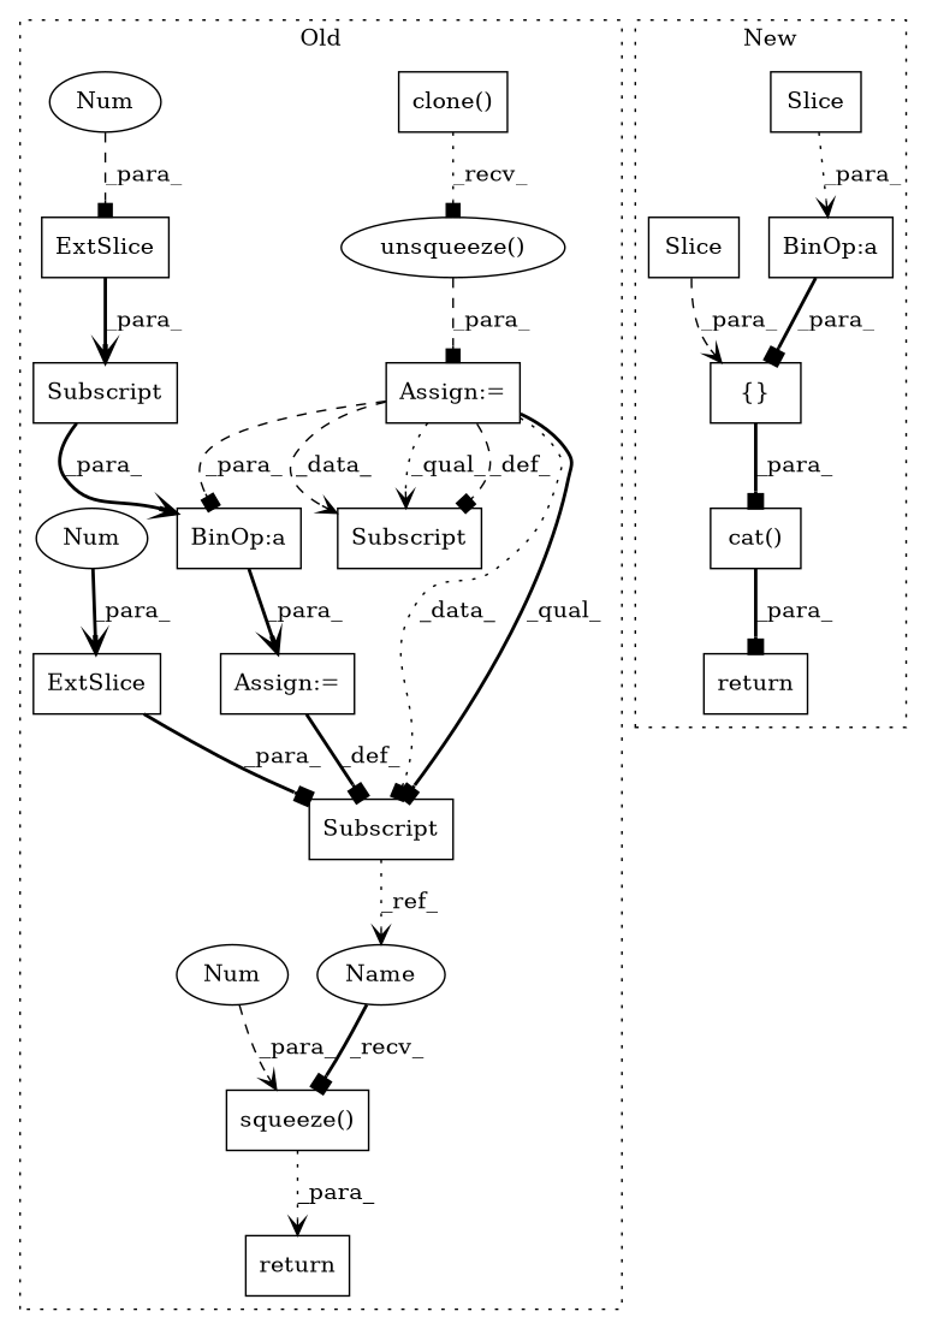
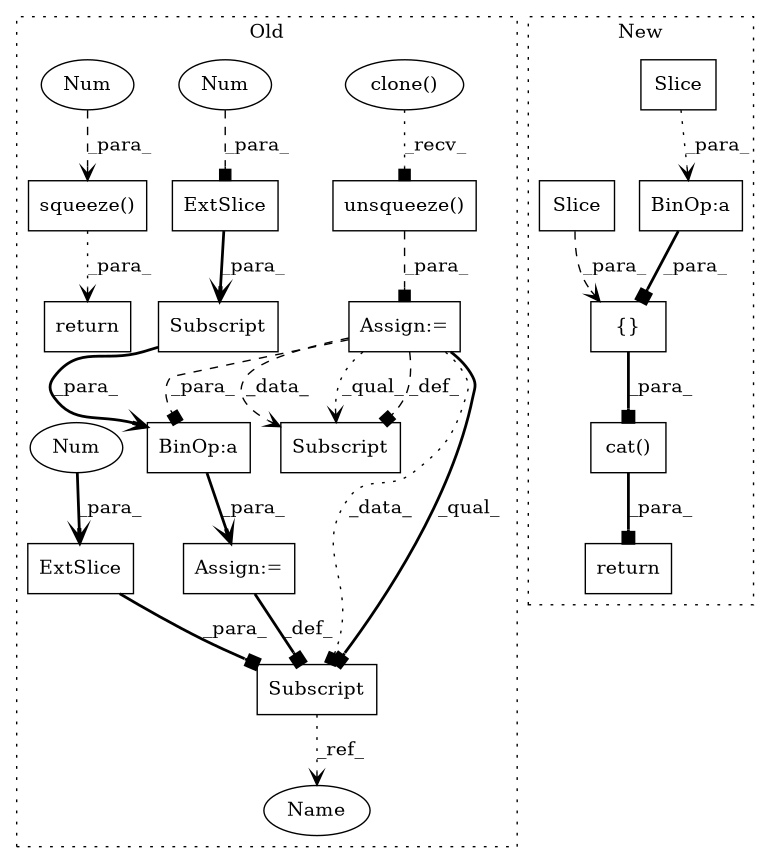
  digraph {
    node [a=75 l=7 shape=box]
    edge [arrowhead=box style=bold]
-   n1 [l=13 label="clone()" s=2941]
+   n1 [l=13 label="clone()" s=2941 shape=ellipse]
    n2 [a=68 l=3 label="Assign:=" s=3189]
    n3 [a=68 l=3 label="Assign:=" s=2938]
    n4 [a=82 l=3 label="BinOp:a" s=3055]
    n5 [a=63 l="17,0" label=Subscript s="3080,0"]
-   n6 [l="24,1" label="unsqueeze()" s="2941,2966" shape=ellipse]
+   n6 [l="24,1" label="unsqueeze()" s="2941,2966"]
    n7 [a=63 l="16,0" label=Subscript s="3039,0"]
    n8 [a=85 label=ExtSlice s=3039]
    n9 [a=63 l="16,0" label=Subscript s="3173,0"]
    n10 [a=76 l=1 label=Num s=3053 shape=ellipse]
    n11 [a=85 label=ExtSlice s=3173]
    n12 [a=76 l=1 label=Num s=3187 shape=ellipse]
    n13 [a=93 label=return s=3199]
    n14 [l="16,1" label="squeeze()" s="3206,3223"]
    n15 [a=76 l=1 label=Num s=3222 shape=ellipse]
    n16 [a=87 label=Name s=3206 shape=ellipse]
    n17 [l="10,8" label="cat()" s="4169,4189"]
    n18 [a=59 l="1,0" label="{}" s="4179,4188"]
    n19 [a=82 l=3 label="BinOp:a" s=4136]
    n20 [a=80 l=1 label=Slice s=4148]
    n21 [a=93 label=return s=4162]
    n22 [a=80 l=1 label=Slice s=4093]
    subgraph cluster_1 {
      label=Old
      style=dotted
      n1
      n2
      n3
      n4
      n5
      n6
      n7
      n8
      n9
      n10
      n11
      n12
      n13
      n14
      n15
      n16
    }
    subgraph cluster_2 {
      label=New
      style=dotted
      n17
      n18
      n19
      n20
      n21
      n22
    }
    n1 -> n6 [label=_recv_ style=dotted]
    n2 -> n9 [label=_def_]
    n3 -> n4 [label=_para_ style=dashed]
    n3 -> n5 [arrowhead=vee label=_data_ style=dashed]
    n3 -> n5 [arrowhead=vee label=_qual_ style=dotted]
    n3 -> n5 [label=_def_ style=dashed]
    n3 -> n9 [label=_data_ style=dotted]
    n3 -> n9 [label=_qual_]
    n4 -> n2 [arrowhead=vee label=_para_]
    n6 -> n3 [label=_para_ style=dashed]
    n7 -> n4 [arrowhead=vee label=_para_]
    n8 -> n7 [arrowhead=vee label=_para_]
    n9 -> n16 [arrowhead=vee label=_ref_ style=dotted]
    n10 -> n8 [label=_para_ style=dashed]
    n11 -> n9 [label=_para_]
    n12 -> n11 [arrowhead=vee label=_para_]
    n14 -> n13 [arrowhead=vee label=_para_ style=dotted]
    n15 -> n14 [arrowhead=vee label=_para_ style=dashed]
-   n16 -> n14 [label=_recv_]
    n17 -> n21 [label=_para_]
    n18 -> n17 [label=_para_]
    n19 -> n18 [label=_para_]
    n20 -> n19 [arrowhead=vee label=_para_ style=dotted]
    n22 -> n18 [arrowhead=vee label=_para_ style=dashed]
  }
